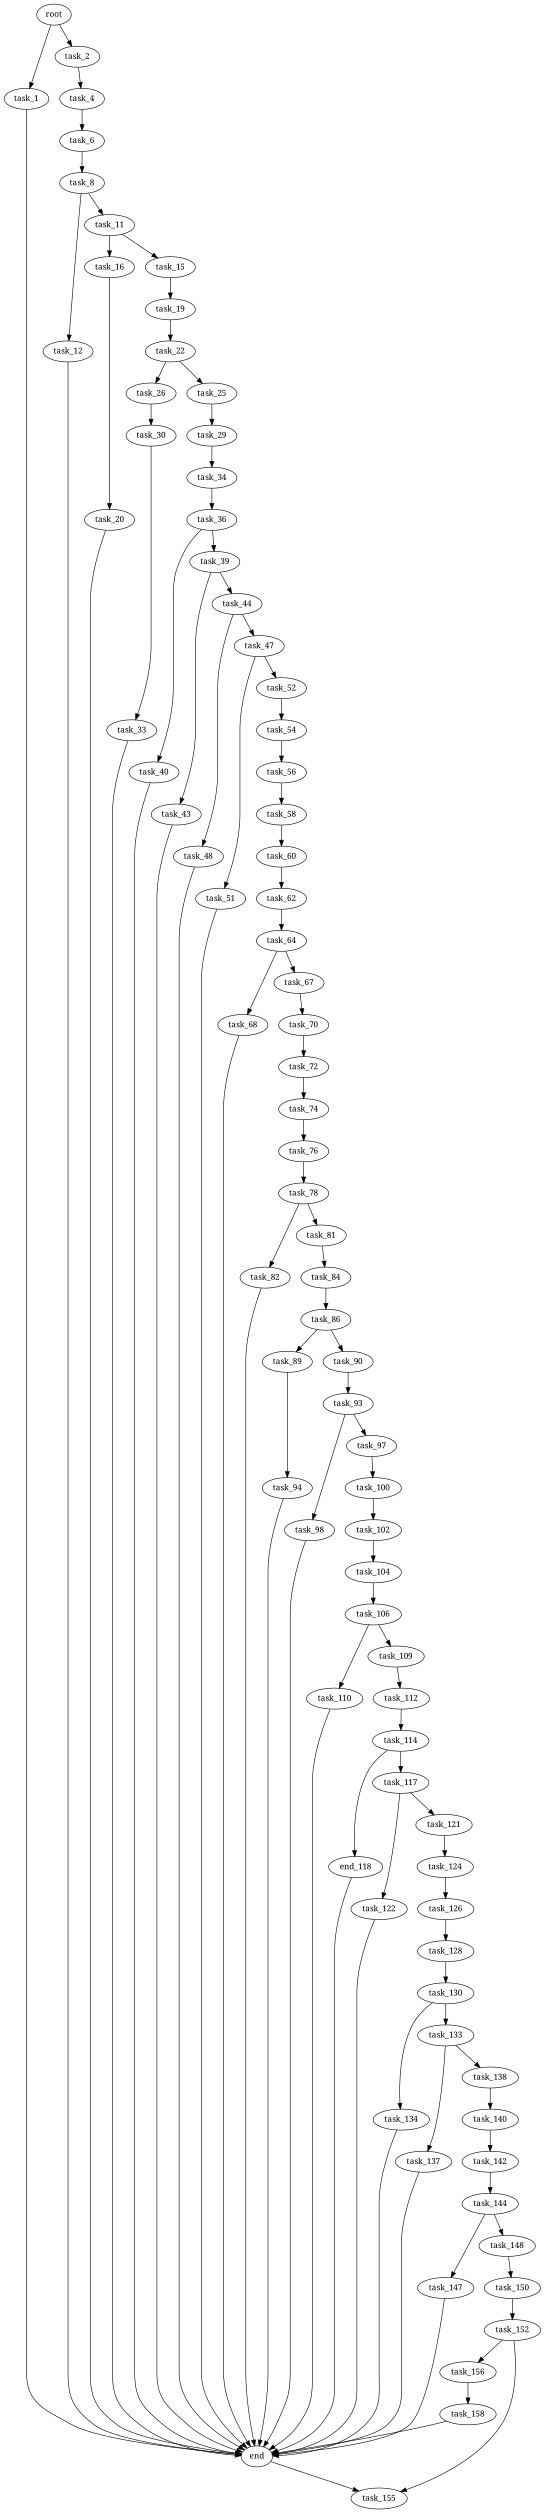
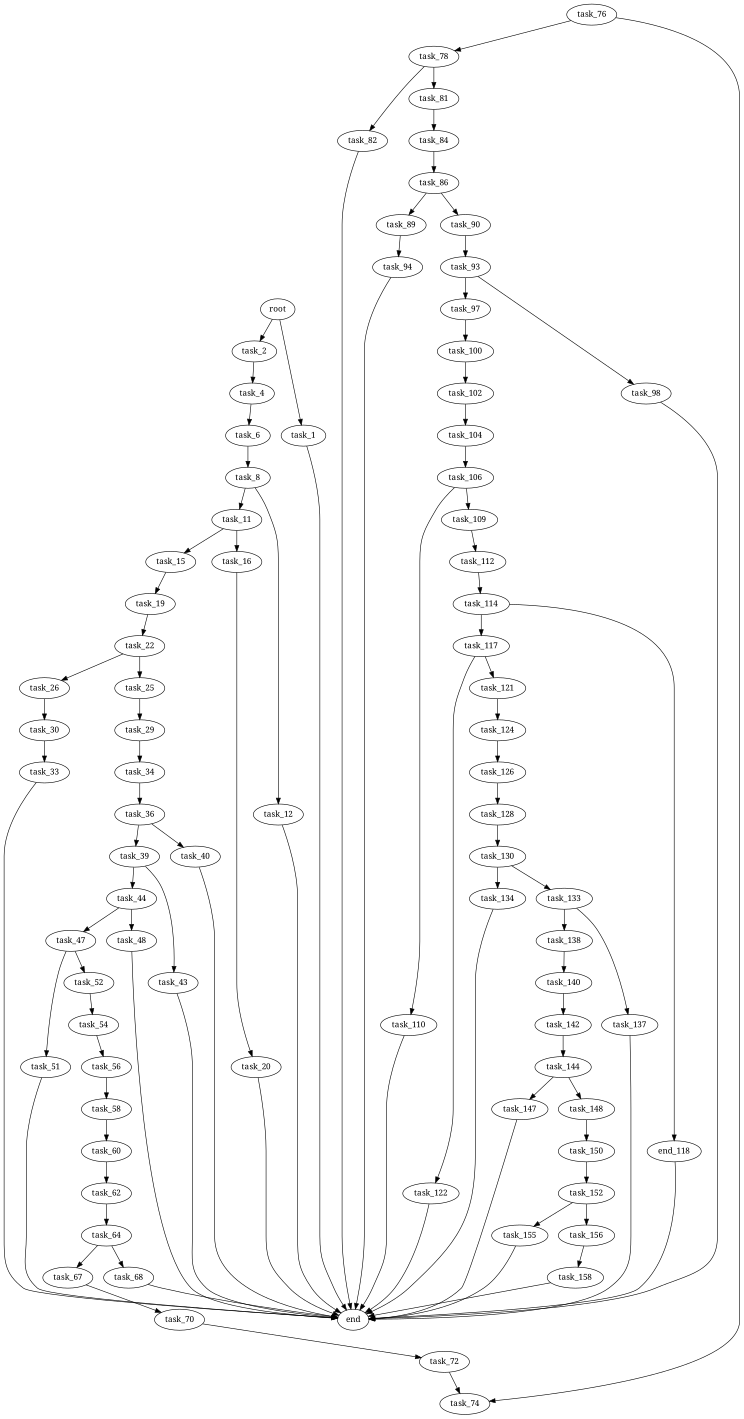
  digraph {
    fontname="Noto Serif"
    node [fontname="Noto Serif"]
    edge [fontname="Noto Serif"]
    root
    task_1
    task_2
    end
    task_4
    task_6
    task_8
    task_11
    task_12
    task_15
    task_16
    task_19
    task_20
    task_22
    task_25
    task_26
    task_29
    task_30
    task_34
    task_33
    task_36
    task_39
    task_40
    task_43
    task_44
    task_47
    task_48
    task_51
    task_52
    task_54
    task_56
    task_58
    task_60
    task_62
    task_64
    task_67
    task_68
    task_70
    task_72
    task_74
    task_76
    task_78
    task_81
    task_82
    task_84
    task_86
    task_89
    task_90
    task_94
    task_93
    task_97
    task_98
    task_100
    task_102
    task_104
    task_106
    task_109
    task_110
    task_112
    task_114
    task_117
    n62 [label=end_118]
    task_121
    task_122
    task_124
    task_126
    task_128
    task_130
    task_133
    task_134
    task_137
    task_138
    task_140
    task_142
    task_144
    task_147
    task_148
    task_150
    task_152
    task_155
    task_156
    task_158
    root -> task_1
    root -> task_2
    task_1 -> end
    task_2 -> task_4
    task_4 -> task_6
    task_6 -> task_8
    task_8 -> task_11
    task_8 -> task_12
    task_11 -> task_15
    task_11 -> task_16
    task_12 -> end
    task_15 -> task_19
    task_16 -> task_20
    task_19 -> task_22
    task_20 -> end
    task_22 -> task_25
    task_22 -> task_26
    task_25 -> task_29
    task_26 -> task_30
    task_29 -> task_34
    task_30 -> task_33
    task_34 -> task_36
    task_33 -> end
    task_36 -> task_39
    task_36 -> task_40
    task_39 -> task_43
    task_39 -> task_44
    task_40 -> end
    task_43 -> end
    task_44 -> task_47
    task_44 -> task_48
    task_47 -> task_51
    task_47 -> task_52
    task_48 -> end
    task_51 -> end
    task_52 -> task_54
    task_54 -> task_56
    task_56 -> task_58
    task_58 -> task_60
    task_60 -> task_62
    task_62 -> task_64
    task_64 -> task_67
    task_64 -> task_68
    task_67 -> task_70
    task_68 -> end
    task_70 -> task_72
    task_72 -> task_74
-   task_74 -> task_76
+   task_76 -> task_74
    task_76 -> task_78
    task_78 -> task_81
    task_78 -> task_82
    task_81 -> task_84
    task_82 -> end
    task_84 -> task_86
    task_86 -> task_89
    task_86 -> task_90
    task_89 -> task_94
    task_90 -> task_93
    task_94 -> end
    task_93 -> task_97
    task_93 -> task_98
    task_97 -> task_100
    task_98 -> end
    task_100 -> task_102
    task_102 -> task_104
    task_104 -> task_106
    task_106 -> task_109
    task_106 -> task_110
    task_109 -> task_112
    task_110 -> end
    task_112 -> task_114
    task_114 -> task_117
    task_114 -> n62
    task_117 -> task_121
    task_117 -> task_122
    n62 -> end
    task_121 -> task_124
    task_122 -> end
    task_124 -> task_126
    task_126 -> task_128
    task_128 -> task_130
    task_130 -> task_133
    task_130 -> task_134
    task_133 -> task_137
    task_133 -> task_138
    task_134 -> end
    task_137 -> end
    task_138 -> task_140
    task_140 -> task_142
    task_142 -> task_144
    task_144 -> task_147
    task_144 -> task_148
    task_147 -> end
    task_148 -> task_150
    task_150 -> task_152
    task_152 -> task_155
    task_152 -> task_156
-   end -> task_155
+   task_155 -> end
    task_156 -> task_158
    task_158 -> end
  }
